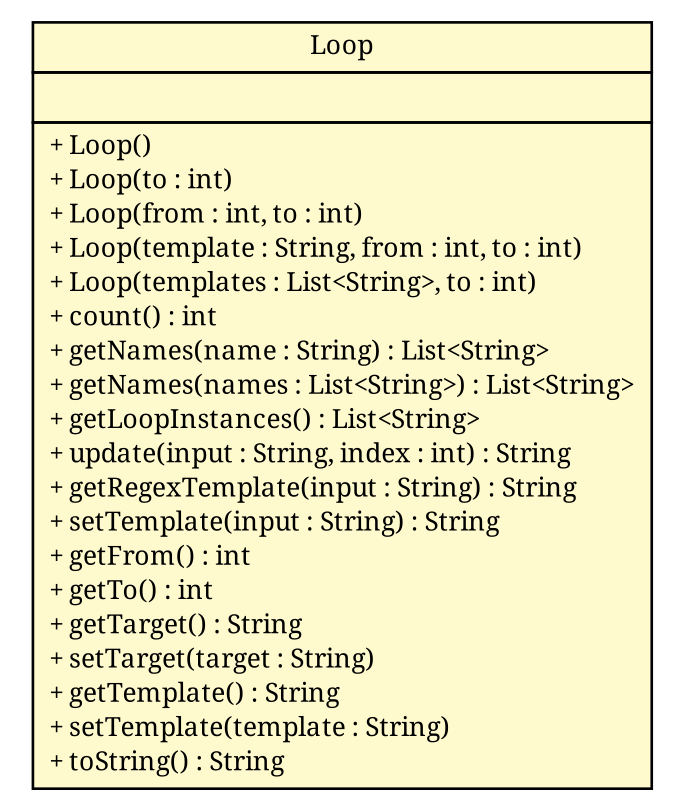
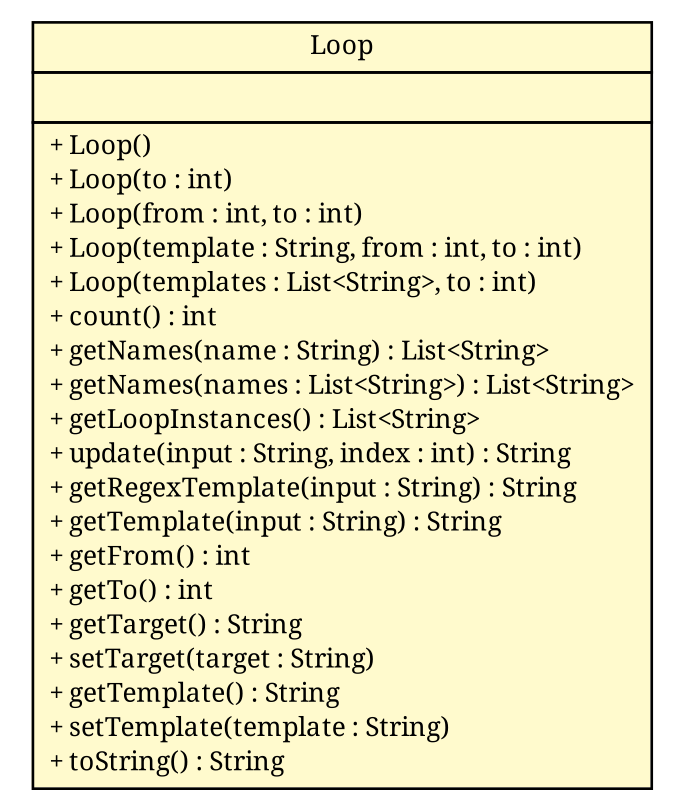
  digraph {
    nodesep=0.25
    ranksep=0.5
    fontname="Noto Serif"
-   n1 [fontcolor=black fontname="Noto Serif" fontsize=10.0 label=<<table title="sorcer.co.Loop" border="0" cellborder="1" cellspacing="0" cellpadding="2" port="p" bgcolor="lemonChiffon" href="./Loop.html"> 		<tr><td><table border="0" cellspacing="0" cellpadding="1"> <tr><td align="center" balign="center"> Loop </td></tr> 		</table></td></tr> 		<tr><td><table border="0" cellspacing="0" cellpadding="1"> <tr><td align="left" balign="left">  </td></tr> 		</table></td></tr> 		<tr><td><table border="0" cellspacing="0" cellpadding="1"> <tr><td align="left" balign="left"> + Loop() </td></tr> <tr><td align="left" balign="left"> + Loop(to : int) </td></tr> <tr><td align="left" balign="left"> + Loop(from : int, to : int) </td></tr> <tr><td align="left" balign="left"> + Loop(template : String, from : int, to : int) </td></tr> <tr><td align="left" balign="left"> + Loop(templates : List&lt;String&gt;, to : int) </td></tr> <tr><td align="left" balign="left"> + count() : int </td></tr> <tr><td align="left" balign="left"> + getNames(name : String) : List&lt;String&gt; </td></tr> <tr><td align="left" balign="left"> + getNames(names : List&lt;String&gt;) : List&lt;String&gt; </td></tr> <tr><td align="left" balign="left"> + getLoopInstances() : List&lt;String&gt; </td></tr> <tr><td align="left" balign="left"> + update(input : String, index : int) : String </td></tr> <tr><td align="left" balign="left"> + getRegexTemplate(input : String) : String </td></tr> <tr><td align="left" balign="left"> + setTemplate(input : String) : String </td></tr> <tr><td align="left" balign="left"> + getFrom() : int </td></tr> <tr><td align="left" balign="left"> + getTo() : int </td></tr> <tr><td align="left" balign="left"> + getTarget() : String </td></tr> <tr><td align="left" balign="left"> + setTarget(target : String) </td></tr> <tr><td align="left" balign="left"> + getTemplate() : String </td></tr> <tr><td align="left" balign="left"> + setTemplate(template : String) </td></tr> <tr><td align="left" balign="left"> + toString() : String </td></tr> 		</table></td></tr> 		</table>> shape=plaintext]
+   n1 [fontcolor=black fontname="Noto Serif" fontsize=10.0 label=<<table title="sorcer.co.Loop" border="0" cellborder="1" cellspacing="0" cellpadding="2" port="p" bgcolor="lemonChiffon" href="./Loop.html"> 		<tr><td><table border="0" cellspacing="0" cellpadding="1"> <tr><td align="center" balign="center"> Loop </td></tr> 		</table></td></tr> 		<tr><td><table border="0" cellspacing="0" cellpadding="1"> <tr><td align="left" balign="left">  </td></tr> 		</table></td></tr> 		<tr><td><table border="0" cellspacing="0" cellpadding="1"> <tr><td align="left" balign="left"> + Loop() </td></tr> <tr><td align="left" balign="left"> + Loop(to : int) </td></tr> <tr><td align="left" balign="left"> + Loop(from : int, to : int) </td></tr> <tr><td align="left" balign="left"> + Loop(template : String, from : int, to : int) </td></tr> <tr><td align="left" balign="left"> + Loop(templates : List&lt;String&gt;, to : int) </td></tr> <tr><td align="left" balign="left"> + count() : int </td></tr> <tr><td align="left" balign="left"> + getNames(name : String) : List&lt;String&gt; </td></tr> <tr><td align="left" balign="left"> + getNames(names : List&lt;String&gt;) : List&lt;String&gt; </td></tr> <tr><td align="left" balign="left"> + getLoopInstances() : List&lt;String&gt; </td></tr> <tr><td align="left" balign="left"> + update(input : String, index : int) : String </td></tr> <tr><td align="left" balign="left"> + getRegexTemplate(input : String) : String </td></tr> <tr><td align="left" balign="left"> + getTemplate(input : String) : String </td></tr> <tr><td align="left" balign="left"> + getFrom() : int </td></tr> <tr><td align="left" balign="left"> + getTo() : int </td></tr> <tr><td align="left" balign="left"> + getTarget() : String </td></tr> <tr><td align="left" balign="left"> + setTarget(target : String) </td></tr> <tr><td align="left" balign="left"> + getTemplate() : String </td></tr> <tr><td align="left" balign="left"> + setTemplate(template : String) </td></tr> <tr><td align="left" balign="left"> + toString() : String </td></tr> 		</table></td></tr> 		</table>> shape=plaintext]
  }
